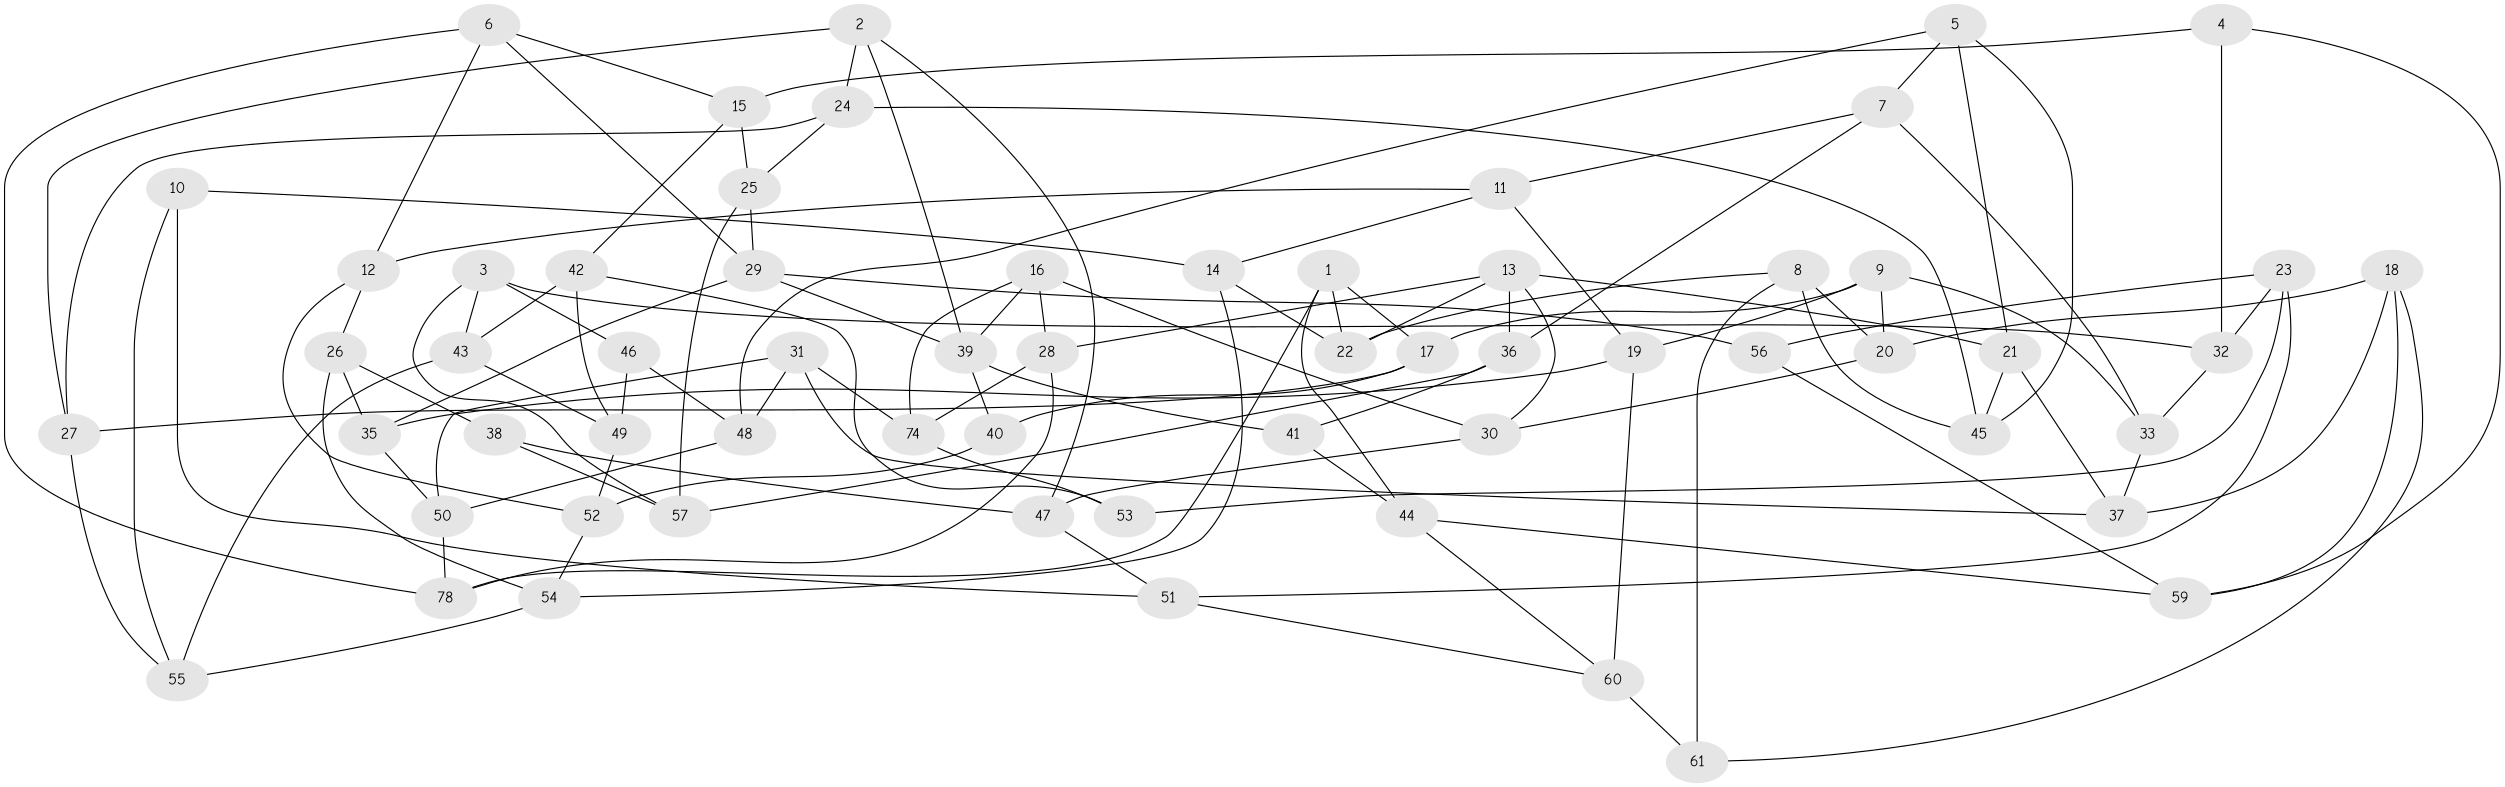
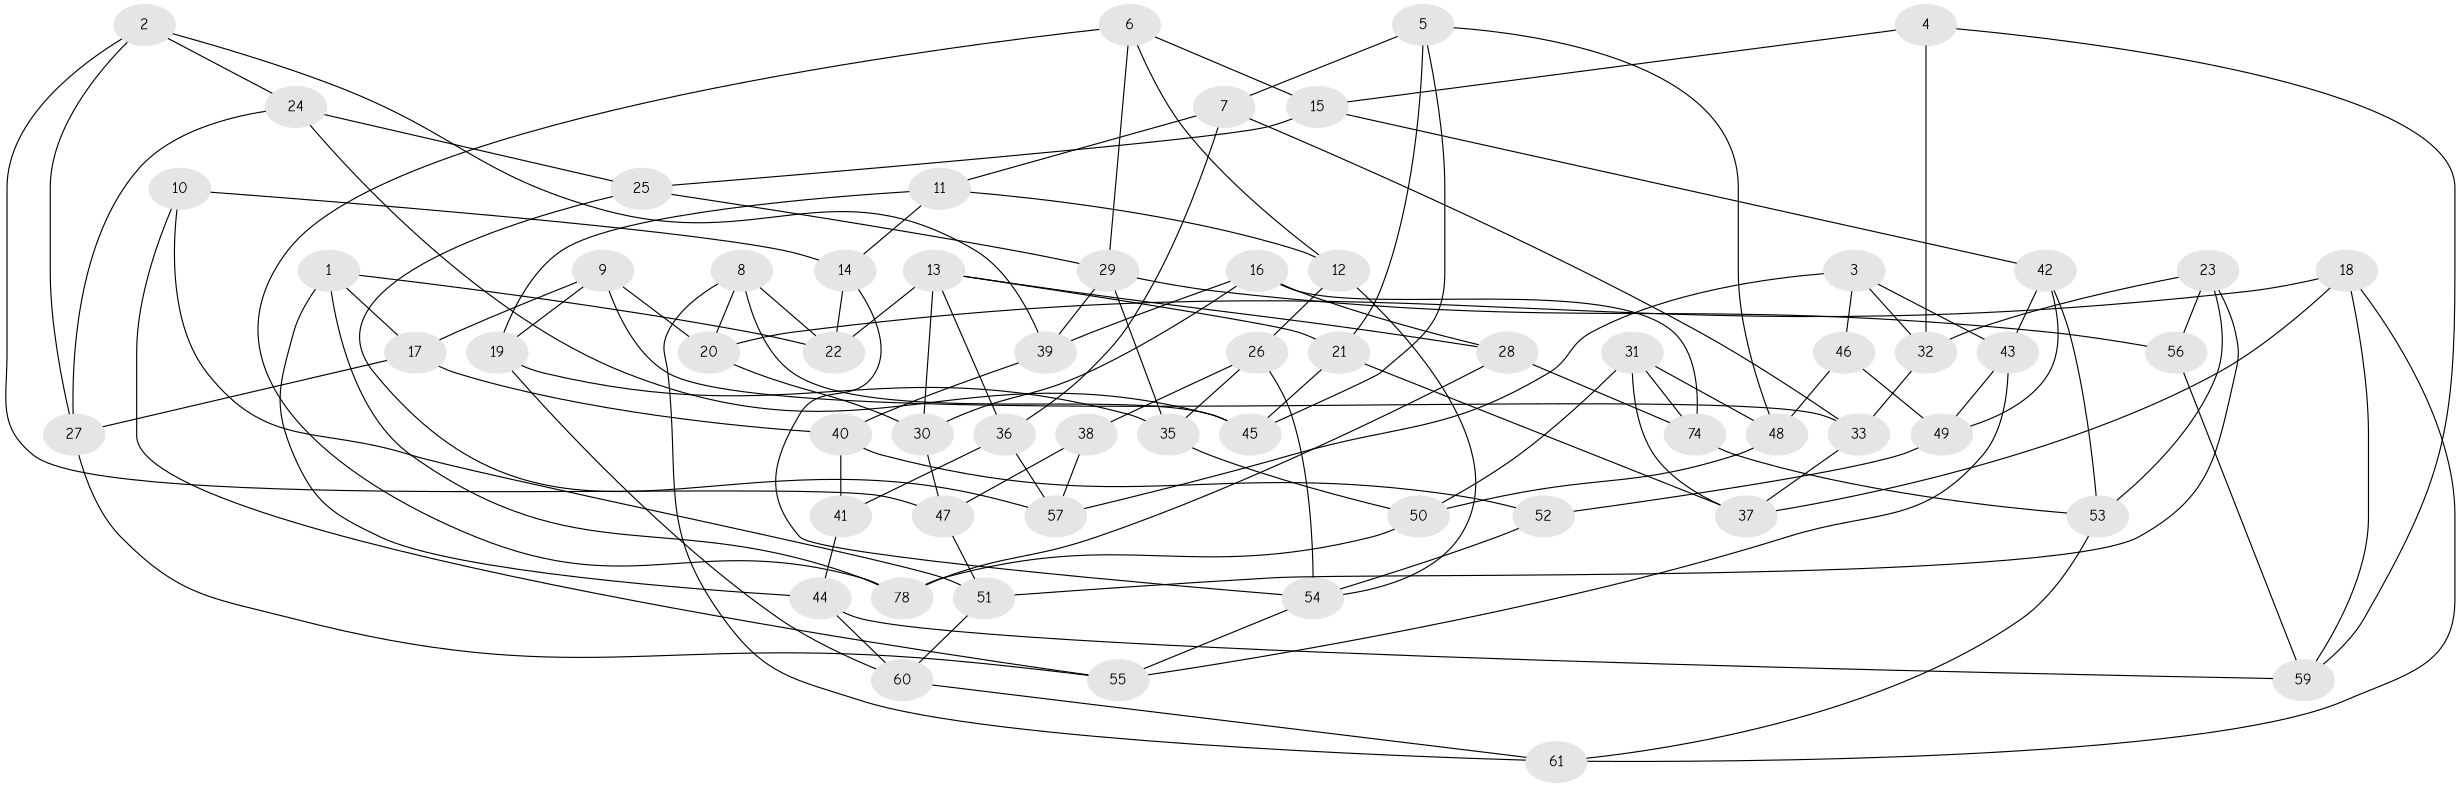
  graph {
    fontname="Comic Neue"
    node [color=gray90 fontname="Comic Neue" style=filled]
    edge [fontname="Comic Neue"]
    1
    17
    22
    44
    n5 [label=78]
    27
    40
    59
    60
    2
    24
    39
    47
    45
    25
    55
    51
    3
    32
    43
    46
    57
    33
    49
    48
    4
    15
    42
    38
    5
    7
    21
    11
    36
    37
    50
    6
    12
    29
    26
    52
    56
    19
    14
    41
    8
    20
    61
    30
    9
    35
    10
    54
    13
    28
    n56 [label=74]
    53
    16
    18
    23
    31
    1 -- 17
    1 -- 22
    1 -- 44
    1 -- n5
    17 -- 27
    17 -- 40
    44 -- 59
    44 -- 60
    27 -- 55
    40 -- 52
-   39 -- 41
+   40 -- 41
    60 -- 61
    2 -- 27
    2 -- 24
    2 -- 39
    2 -- 47
    24 -- 27
    24 -- 45
    24 -- 25
    39 -- 40
    47 -- 51
    25 -- 57
    25 -- 29
    51 -- 60
    3 -- 32
    3 -- 43
    3 -- 46
    3 -- 57
    32 -- 33
    43 -- 55
    43 -- 49
    46 -- 49
    46 -- 48
    33 -- 37
    49 -- 52
    48 -- 50
    4 -- 59
    4 -- 32
    4 -- 15
    15 -- 25
    15 -- 42
    42 -- 43
    42 -- 49
    42 -- 53
    38 -- 47
    38 -- 57
    5 -- 45
    5 -- 48
    5 -- 7
    5 -- 21
    7 -- 33
    7 -- 11
    7 -- 36
    21 -- 45
    21 -- 37
    11 -- 12
    11 -- 19
    11 -- 14
    36 -- 57
    36 -- 41
    50 -- n5
    6 -- n5
    6 -- 15
    6 -- 12
    6 -- 29
    12 -- 26
-   12 -- 52
+   12 -- 54
    29 -- 39
    29 -- 56
    29 -- 35
    26 -- 38
    26 -- 35
    26 -- 54
    52 -- 54
    56 -- 59
    19 -- 60
    19 -- 35
    14 -- 22
    14 -- 54
    41 -- 44
    8 -- 22
    8 -- 45
    8 -- 20
    8 -- 61
    20 -- 30
    30 -- 47
    9 -- 17
    9 -- 33
    9 -- 19
    9 -- 20
    35 -- 50
    10 -- 55
    10 -- 51
    10 -- 14
    54 -- 55
    13 -- 22
    13 -- 21
    13 -- 36
    13 -- 30
    13 -- 28
    28 -- n5
    28 -- n56
    n56 -- 53
+   53 -- 61
    16 -- 39
    16 -- 30
    16 -- 28
    16 -- n56
    18 -- 59
    18 -- 37
    18 -- 20
    18 -- 61
    23 -- 51
    23 -- 32
    23 -- 56
    23 -- 53
    31 -- 48
    31 -- 37
    31 -- 50
    31 -- n56
  }
